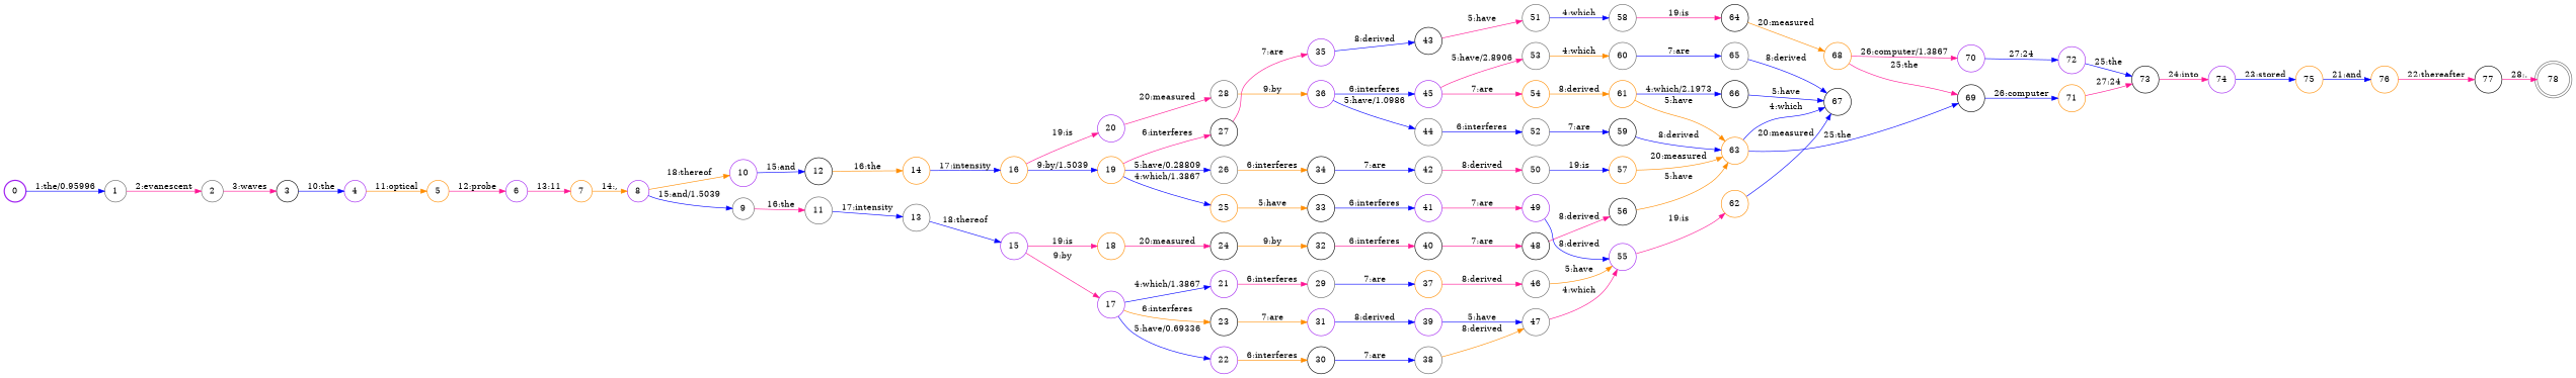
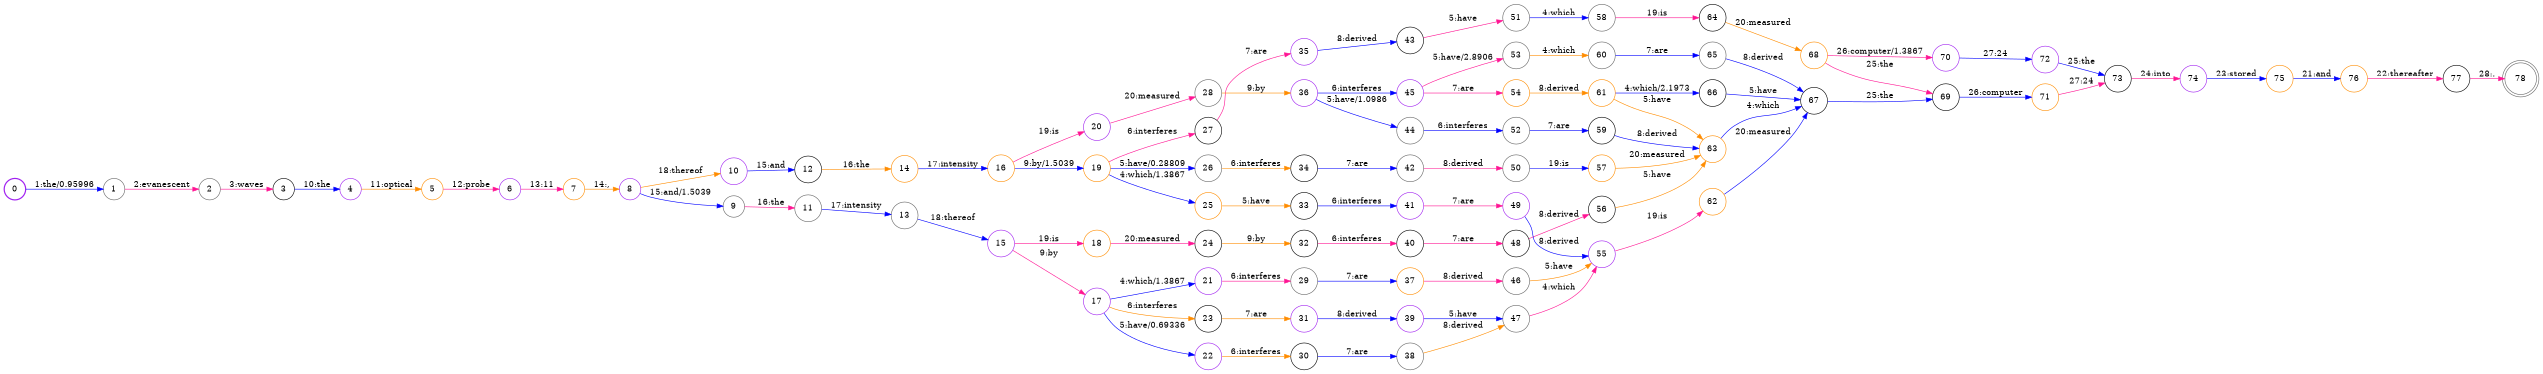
  digraph {
    nodesep=0.25
    rankdir=LR
    ranksep=0.4
    node [color=purple fontsize=14 shape=circle style=solid]
    edge [color=blue fontsize=14]
    n1 [label=0 style=bold]
    n2 [color=gray40 label=1]
    n3 [color=gray40 label=2]
    n4 [color=black label=3]
    n5 [label=4]
    n6 [color=darkorange label=5]
    n7 [label=6]
    n8 [color=darkorange label=7]
    n9 [label=8]
    n10 [color=gray40 label=9]
    n11 [label=10]
    n12 [color=gray40 label=11]
    n13 [color=black label=12]
    n14 [color=gray40 label=13]
    n15 [color=darkorange label=14]
    n16 [label=15]
    n17 [color=darkorange label=16]
    n18 [label=17]
    n19 [color=darkorange label=18]
    n20 [color=darkorange label=19]
    n21 [label=20]
    n22 [label=21]
    n23 [label=22]
    n24 [color=black label=23]
    n25 [color=black label=24]
    n26 [color=darkorange label=25]
    n27 [color=gray40 label=26]
    n28 [color=black label=27]
    n29 [color=gray40 label=28]
    n30 [color=gray40 label=29]
    n31 [color=black label=30]
    n32 [label=31]
    n33 [color=black label=32]
    n34 [color=black label=33]
    n35 [color=black label=34]
    n36 [label=35]
    n37 [label=36]
    n38 [color=darkorange label=37]
    n39 [color=gray40 label=38]
    n40 [label=39]
    n41 [color=black label=40]
    n42 [label=41]
    n43 [color=gray40 label=42]
    n44 [color=black label=43]
    n45 [color=gray40 label=44]
    n46 [label=45]
    n47 [color=gray40 label=46]
    n48 [color=gray40 label=47]
    n49 [color=black label=48]
    n50 [label=49]
    n51 [color=gray40 label=50]
    n52 [color=gray40 label=51]
    n53 [color=gray40 label=52]
    n54 [color=gray40 label=53]
    n55 [color=darkorange label=54]
    n56 [label=55]
    n57 [color=black label=56]
    n58 [color=darkorange label=57]
    n59 [color=gray40 label=58]
    n60 [color=black label=59]
    n61 [color=gray40 label=60]
    n62 [color=darkorange label=61]
    n63 [color=darkorange label=62]
    n64 [color=darkorange label=63]
    n65 [color=black label=64]
    n66 [color=gray40 label=65]
    n67 [color=black label=66]
    n68 [color=black label=67]
    n69 [color=darkorange label=68]
    n70 [color=black label=69]
    n71 [label=70]
    n72 [color=darkorange label=71]
    n73 [label=72]
    n74 [color=black label=73]
    n75 [label=74]
    n76 [color=darkorange label=75]
    n77 [color=darkorange label=76]
    n78 [color=black label=77]
    n79 [color=gray40 label=78 shape=doublecircle]
    n1 -> n2 [label="1:the/0.95996"]
    n2 -> n3 [color=deeppink label="2:evanescent"]
    n3 -> n4 [color=deeppink label="3:waves"]
    n4 -> n5 [label="10:the"]
    n5 -> n6 [color=darkorange label="11:optical"]
    n6 -> n7 [color=deeppink label="12:probe"]
    n7 -> n8 [color=deeppink label="13:11"]
    n8 -> n9 [color=darkorange label="14:,"]
    n9 -> n10 [label="15:and/1.5039"]
    n9 -> n11 [color=darkorange label="18:thereof"]
    n10 -> n12 [color=deeppink label="16:the"]
    n11 -> n13 [label="15:and"]
    n12 -> n14 [label="17:intensity"]
    n13 -> n15 [color=darkorange label="16:the"]
    n14 -> n16 [label="18:thereof"]
    n15 -> n17 [label="17:intensity"]
    n16 -> n18 [color=deeppink label="9:by"]
    n16 -> n19 [color=deeppink label="19:is"]
    n17 -> n20 [label="9:by/1.5039"]
    n17 -> n21 [color=deeppink label="19:is"]
    n18 -> n22 [label="4:which/1.3867"]
    n18 -> n23 [label="5:have/0.69336"]
    n18 -> n24 [color=darkorange label="6:interferes"]
    n19 -> n25 [color=deeppink label="20:measured"]
    n20 -> n26 [label="4:which/1.3867"]
    n20 -> n27 [label="5:have/0.28809"]
    n20 -> n28 [color=deeppink label="6:interferes"]
    n21 -> n29 [color=deeppink label="20:measured"]
    n22 -> n30 [color=deeppink label="6:interferes"]
    n23 -> n31 [color=darkorange label="6:interferes"]
    n24 -> n32 [color=darkorange label="7:are"]
    n25 -> n33 [color=darkorange label="9:by"]
    n26 -> n34 [color=darkorange label="5:have"]
    n27 -> n35 [color=darkorange label="6:interferes"]
    n28 -> n36 [color=deeppink label="7:are"]
    n29 -> n37 [color=darkorange label="9:by"]
    n30 -> n38 [label="7:are"]
    n31 -> n39 [label="7:are"]
    n32 -> n40 [label="8:derived"]
    n33 -> n41 [color=deeppink label="6:interferes"]
    n34 -> n42 [label="6:interferes"]
    n35 -> n43 [label="7:are"]
    n36 -> n44 [label="8:derived"]
    n37 -> n45 [label="5:have/1.0986"]
    n37 -> n46 [label="6:interferes"]
    n38 -> n47 [color=deeppink label="8:derived"]
    n39 -> n48 [color=darkorange label="8:derived"]
    n40 -> n48 [label="5:have"]
    n41 -> n49 [color=deeppink label="7:are"]
    n42 -> n50 [color=deeppink label="7:are"]
    n43 -> n51 [color=deeppink label="8:derived"]
    n44 -> n52 [color=deeppink label="5:have"]
    n45 -> n53 [label="6:interferes"]
    n46 -> n54 [color=deeppink label="5:have/2.8906"]
    n46 -> n55 [color=deeppink label="7:are"]
    n47 -> n56 [color=darkorange label="5:have"]
    n48 -> n56 [color=deeppink label="4:which"]
    n49 -> n57 [color=deeppink label="8:derived"]
    n50 -> n56 [label="8:derived"]
    n51 -> n58 [label="19:is"]
    n52 -> n59 [label="4:which"]
    n53 -> n60 [label="7:are"]
    n54 -> n61 [color=darkorange label="4:which"]
    n55 -> n62 [color=darkorange label="8:derived"]
    n56 -> n63 [color=deeppink label="19:is"]
    n57 -> n64 [color=darkorange label="5:have"]
    n58 -> n64 [color=darkorange label="20:measured"]
    n59 -> n65 [color=deeppink label="19:is"]
    n60 -> n64 [label="8:derived"]
    n61 -> n66 [label="7:are"]
    n62 -> n64 [color=darkorange label="5:have"]
    n62 -> n67 [label="4:which/2.1973"]
    n63 -> n68 [label="20:measured"]
    n64 -> n68 [label="4:which"]
    n65 -> n69 [color=darkorange label="20:measured"]
    n66 -> n68 [label="8:derived"]
    n67 -> n68 [label="5:have"]
-   n64 -> n70 [label="25:the"]
+   n68 -> n70 [label="25:the"]
    n69 -> n70 [color=deeppink label="25:the"]
    n69 -> n71 [color=deeppink label="26:computer/1.3867"]
    n70 -> n72 [label="26:computer"]
    n71 -> n73 [label="27:24"]
    n72 -> n74 [color=deeppink label="27:24"]
    n73 -> n74 [label="25:the"]
    n74 -> n75 [color=deeppink label="24:into"]
    n75 -> n76 [label="23:stored"]
    n76 -> n77 [label="21:and"]
    n77 -> n78 [color=deeppink label="22:thereafter"]
    n78 -> n79 [color=deeppink label="28:."]
  }
